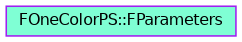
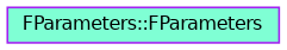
  digraph {
    rankdir=TB
-   n1 [color=purple fillcolor=aquamarine fontname=Helvetica fontsize=10 height=0.2 label="FOneColorPS::FParameters" shape=box style=filled width=0.4]
+   n1 [color=purple fillcolor=aquamarine fontname=Helvetica fontsize=10 height=0.2 label="FParameters::FParameters" shape=box style=filled width=0.4]
  }
